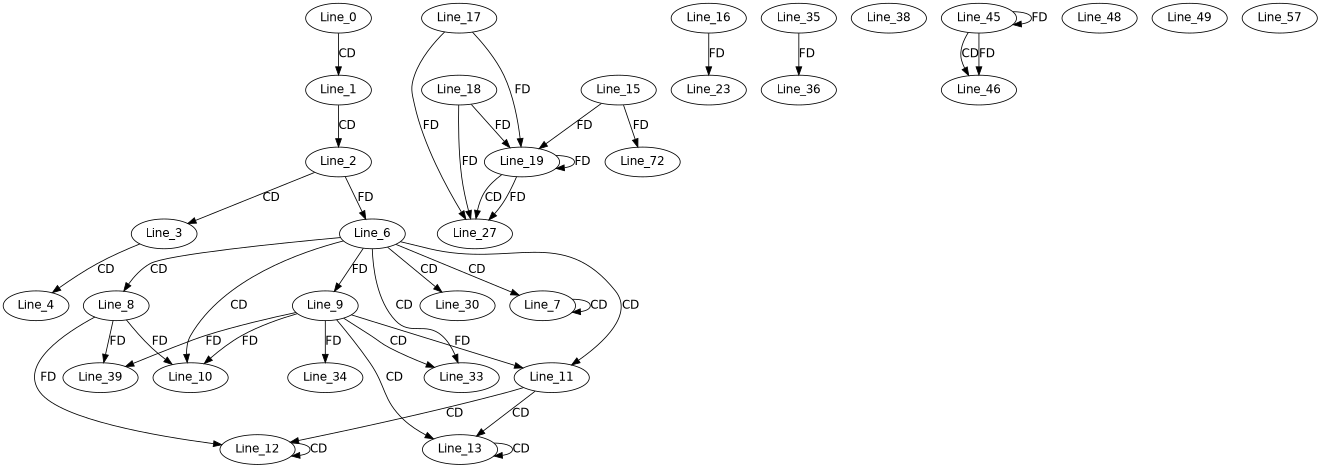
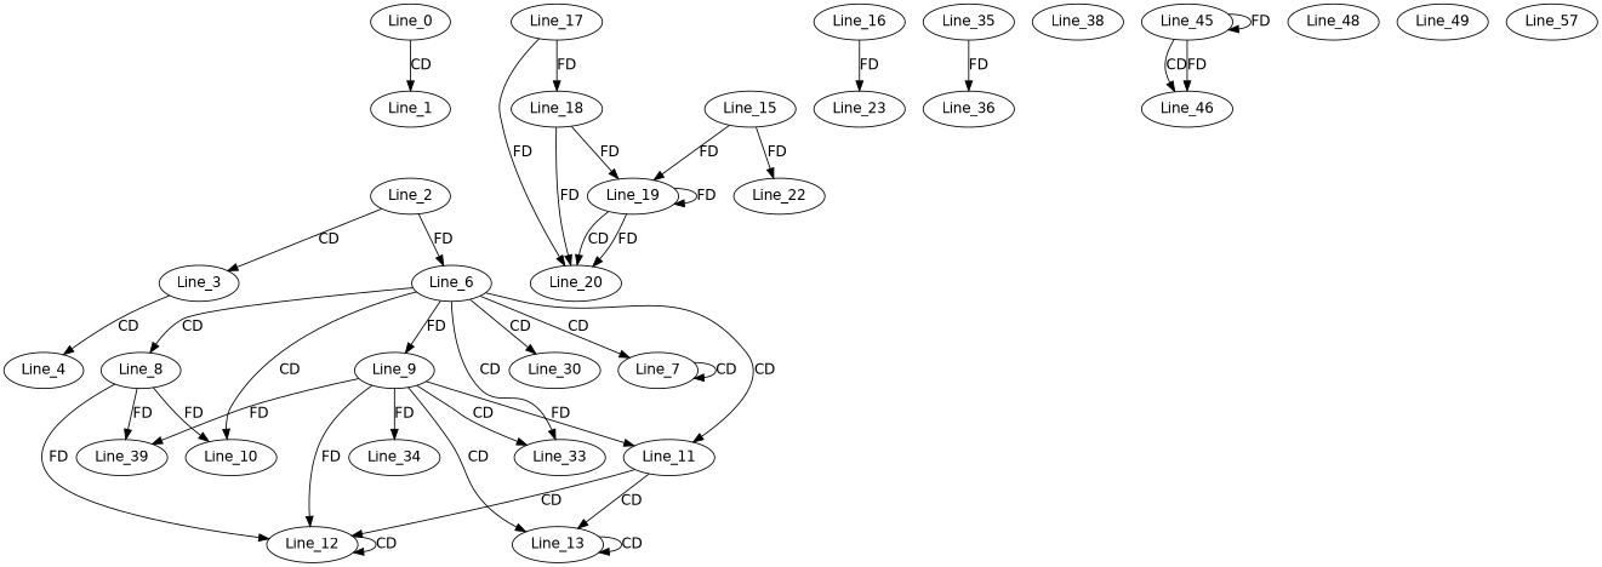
  digraph {
    fontname="DejaVu Sans"
    node [fontname="DejaVu Sans"]
    edge [fontname="DejaVu Sans"]
    Line_0
    Line_1
    Line_2
    Line_3
    Line_6
    Line_4
    Line_7
    Line_8
    Line_9
    Line_10
    Line_11
    Line_30
    Line_33
    Line_12
    Line_39
    Line_13
    Line_34
    Line_19
-   Line_20 [label=Line_27]
+   Line_20
    Line_18
    Line_15
-   Line_22 [label=Line_72]
+   Line_22
    Line_17
    Line_16
    Line_23
    Line_35
    Line_36
    Line_38
    Line_45
    Line_46
    Line_48
    Line_49
    Line_57
    Line_0 -> Line_1 [label=CD]
-   Line_1 -> Line_2 [label=CD]
    Line_2 -> Line_3 [label=CD]
    Line_2 -> Line_6 [label=FD]
    Line_3 -> Line_4 [label=CD]
    Line_6 -> Line_7 [label=CD]
    Line_6 -> Line_8 [label=CD]
    Line_6 -> Line_9 [label=FD]
    Line_6 -> Line_10 [label=CD]
    Line_6 -> Line_11 [label=CD]
    Line_6 -> Line_30 [label=CD]
    Line_6 -> Line_33 [label=CD]
    Line_7 -> Line_7 [label=CD]
    Line_8 -> Line_10 [label=FD]
    Line_8 -> Line_12 [label=FD]
    Line_8 -> Line_39 [label=FD]
-   Line_9 -> Line_10 [label=FD]
+   Line_9 -> Line_12 [label=FD]
    Line_9 -> Line_11 [label=FD]
    Line_9 -> Line_33 [label=CD]
    Line_9 -> Line_39 [label=FD]
    Line_9 -> Line_13 [label=CD]
    Line_9 -> Line_34 [label=FD]
    Line_11 -> Line_12 [label=CD]
    Line_11 -> Line_13 [label=CD]
    Line_12 -> Line_12 [label=CD]
    Line_13 -> Line_13 [label=CD]
    Line_19 -> Line_19 [label=FD]
    Line_19 -> Line_20 [label=CD]
    Line_19 -> Line_20 [label=FD]
    Line_18 -> Line_19 [label=FD]
    Line_18 -> Line_20 [label=FD]
    Line_15 -> Line_19 [label=FD]
    Line_15 -> Line_22 [label=FD]
-   Line_17 -> Line_19 [label=FD]
+   Line_17 -> Line_18 [label=FD]
    Line_17 -> Line_20 [label=FD]
    Line_16 -> Line_23 [label=FD]
    Line_35 -> Line_36 [label=FD]
    Line_45 -> Line_45 [label=FD]
    Line_45 -> Line_46 [label=CD]
    Line_45 -> Line_46 [label=FD]
  }
